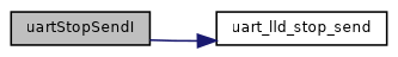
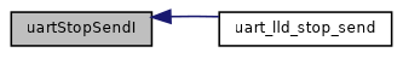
  digraph {
    rankdir=LR
    node [color=black fontname=Helvetica fontsize=8 shape=record]
    n1 [fillcolor=grey75 fontcolor=black height=0.2 label=uartStopSendI style=filled width=0.4]
    n2 [height=0.2 label=uart_lld_stop_send width=0.4]
-   n1 -> n2 [color=midnightblue fontname=Helvetica fontsize=8 labelfontname=Helvetica labelfontsize=8 style=solid]
+   n2 -> n1 [color=midnightblue fontname=Helvetica fontsize=8 labelfontname=Helvetica labelfontsize=8 style=solid]
  }
